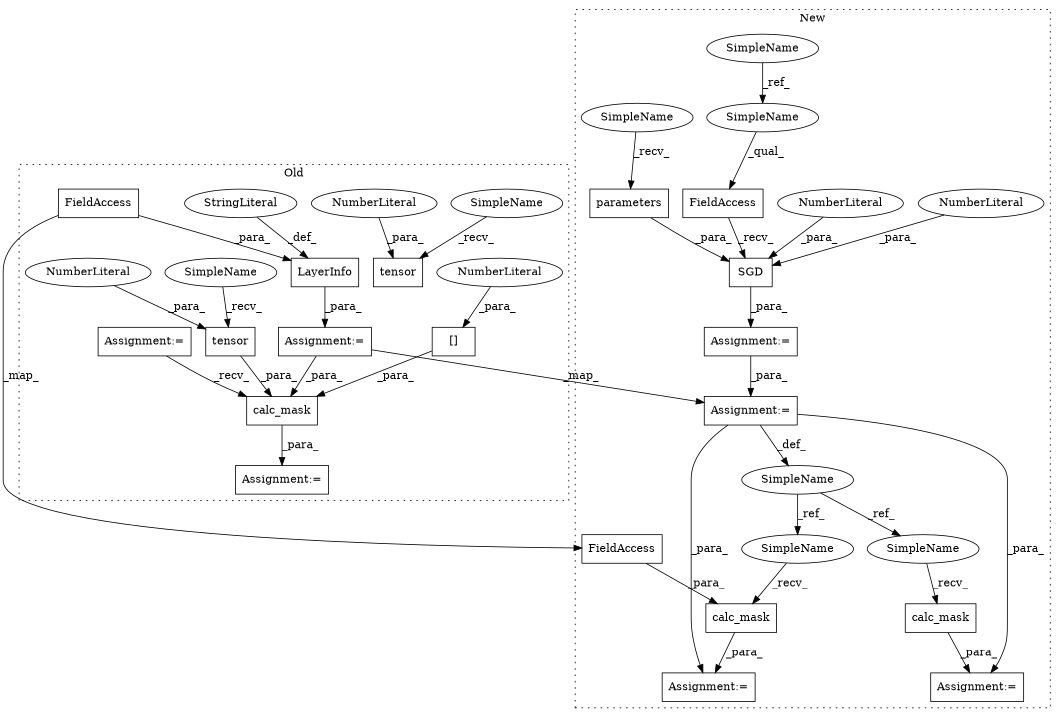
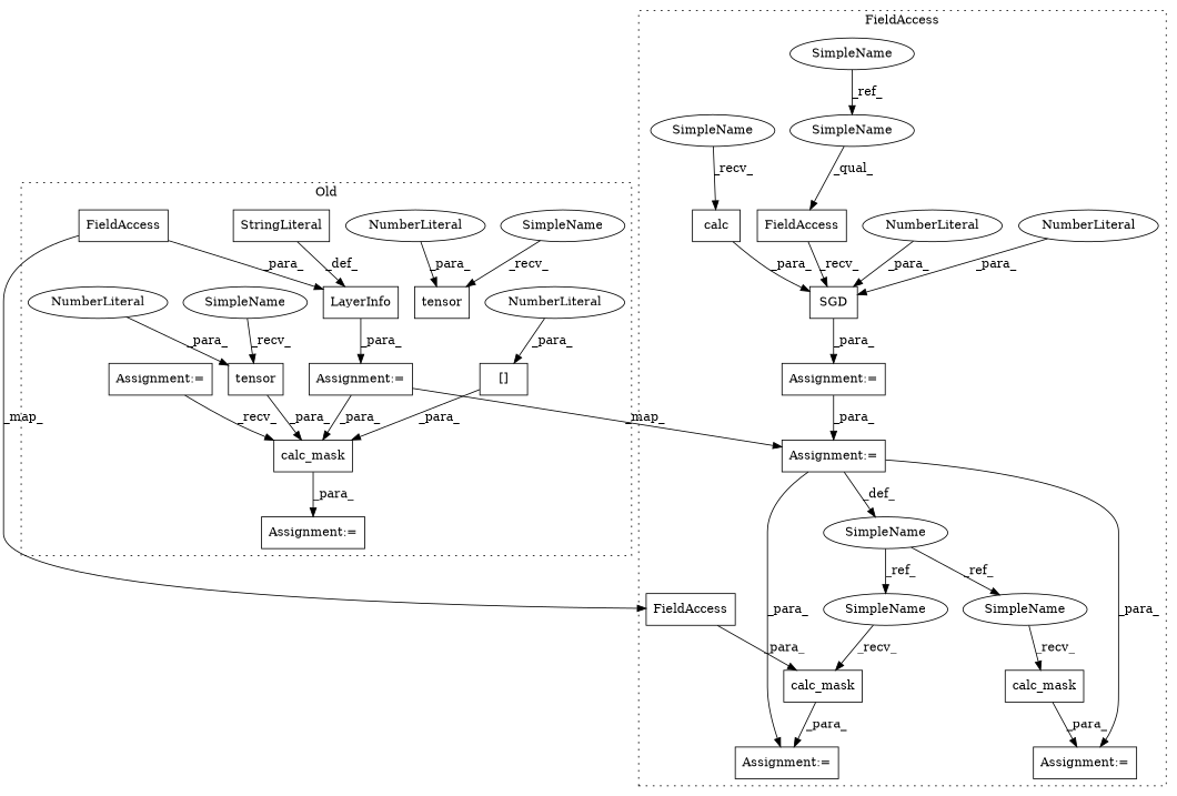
  digraph {
    node [a=32 l=1 s=7461 shape=box]
    n1 [l="10,1" label=LayerInfo s="8288,8317"]
-   n2 [a=45 l=7 label=StringLiteral s=8298 shape=ellipse]
+   n2 [a=45 l=7 label=StringLiteral s=8298]
    n3 [l="10,1" label=calc_mask s="8337,8384"]
    n4 [a=2 l="12,1" label="[]" s="8354,8367"]
    n5 [a=34 label=NumberLiteral s=8366 shape=ellipse]
    n6 [l="7,1" label=tensor s="8375,8383"]
    n7 [a=34 label=NumberLiteral s=8382 shape=ellipse]
    n8 [a=7 label="Assignment:=" s=8254]
    n9 [l="7,1" label=tensor s="8232,8240"]
    n10 [a=34 label=NumberLiteral s=8239 shape=ellipse]
    n11 [a=7 label="Assignment:=" s=8329]
    n12 [a=7 label="Assignment:=" s=7937]
    n13 [a=22 l=11 label=FieldAccess s=8306]
    n14 [a=42 l=5 label=SimpleName s=8369 shape=ellipse]
    n15 [a=42 l=5 label=SimpleName s=8226 shape=ellipse]
    n16 [l="10,1" label=calc_mask s="8001,8022"]
    n17 [a=42 l=6 label=SimpleName s=7749 shape=ellipse]
    n18 [l="10,1" label=calc_mask s="7960,7981"]
    n19 [a=7 label="Assignment:=" s=7755]
    n20 [l="4,1" label=SGD s="7473,7504"]
    n21 [a=34 l=4 label=NumberLiteral s=7496 shape=ellipse]
    n22 [a=34 l=3 label=NumberLiteral s=7501 shape=ellipse]
    n23 [a=22 l=11 label=FieldAccess]
    n24 [a=42 l=5 label=SimpleName s=7060 shape=ellipse]
    n25 [a=7 label="Assignment:=" s=7993]
    n26 [a=7 label="Assignment:=" s=7460]
    n27 [a=7 label="Assignment:=" s=7952]
-   n28 [l=12 label=parameters s=7483]
+   n28 [l=12 label=calc s=7483]
    n29 [a=22 l=11 label=FieldAccess s=8011]
    n30 [a=42 l=6 label=SimpleName s=7994 shape=ellipse]
    n31 [a=42 l=6 label=SimpleName s=7953 shape=ellipse]
    n32 [a=42 l=5 label=SimpleName shape=ellipse]
    n33 [a=42 l=5 label=SimpleName s=7477 shape=ellipse]
    subgraph cluster_1 {
      label=Old
      style=dotted
      n1
      n2
      n3
      n4
      n5
      n6
      n7
      n8
      n9
      n10
      n11
      n12
      n13
      n14
      n15
    }
    subgraph cluster_2 {
-     label=New
+     label=FieldAccess
      style=dotted
      n16
      n17
      n18
      n19
      n20
      n21
      n22
      n23
      n24
      n25
      n26
      n27
      n28
      n29
      n30
      n31
      n32
      n33
    }
    n1 -> n8 [label=_para_]
    n2 -> n1 [label=_def_]
    n3 -> n11 [label=_para_]
    n4 -> n3 [label=_para_]
    n5 -> n4 [label=_para_]
    n6 -> n3 [label=_para_]
    n7 -> n6 [label=_para_]
    n8 -> n3 [label=_para_]
    n8 -> n19 [label=_map_]
    n10 -> n9 [label=_para_]
    n12 -> n3 [label=_recv_]
    n13 -> n1 [label=_para_]
    n13 -> n29 [label=_map_]
    n14 -> n6 [label=_recv_]
    n15 -> n9 [label=_recv_]
    n16 -> n25 [label=_para_]
    n17 -> n30 [label=_ref_]
    n17 -> n31 [label=_ref_]
    n18 -> n27 [label=_para_]
    n19 -> n17 [label=_def_]
    n19 -> n25 [label=_para_]
    n19 -> n27 [label=_para_]
    n20 -> n26 [label=_para_]
    n21 -> n20 [label=_para_]
    n22 -> n20 [label=_para_]
    n23 -> n20 [label=_recv_]
    n24 -> n32 [label=_ref_]
    n26 -> n19 [label=_para_]
    n28 -> n20 [label=_para_]
    n29 -> n16 [label=_para_]
    n30 -> n16 [label=_recv_]
    n31 -> n18 [label=_recv_]
    n32 -> n23 [label=_qual_]
    n33 -> n28 [label=_recv_]
  }
